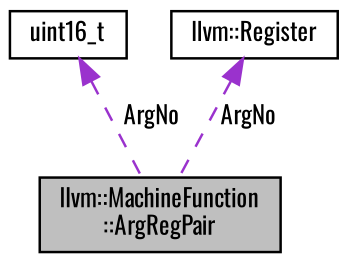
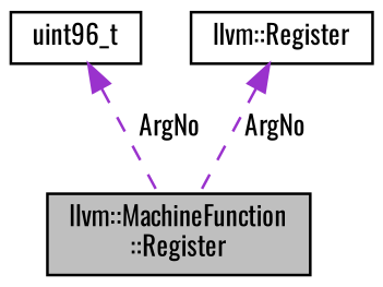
  digraph {
    fontname=Oswald
    node [color=black fontname=Oswald fontsize=10 shape=record]
    edge [color=darkorchid3 dir=back fontname=Oswald fontsize=10 labelfontname=Helvetica labelfontsize=10 style=dashed]
-   n1 [fillcolor=grey75 fontcolor=black height=0.2 label="llvm::MachineFunction\l::ArgRegPair" style=filled width=0.4]
-   n2 [height=0.2 label=uint16_t width=0.4]
+   n1 [fillcolor=grey75 fontcolor=black height=0.2 label="llvm::MachineFunction\l::Register" style=filled width=0.4]
+   n2 [height=0.2 label=uint96_t width=0.4]
    n3 [height=0.2 label="llvm::Register" width=0.4]
    n2 -> n1 [label=" ArgNo"]
    n3 -> n1 [label=" ArgNo"]
  }
